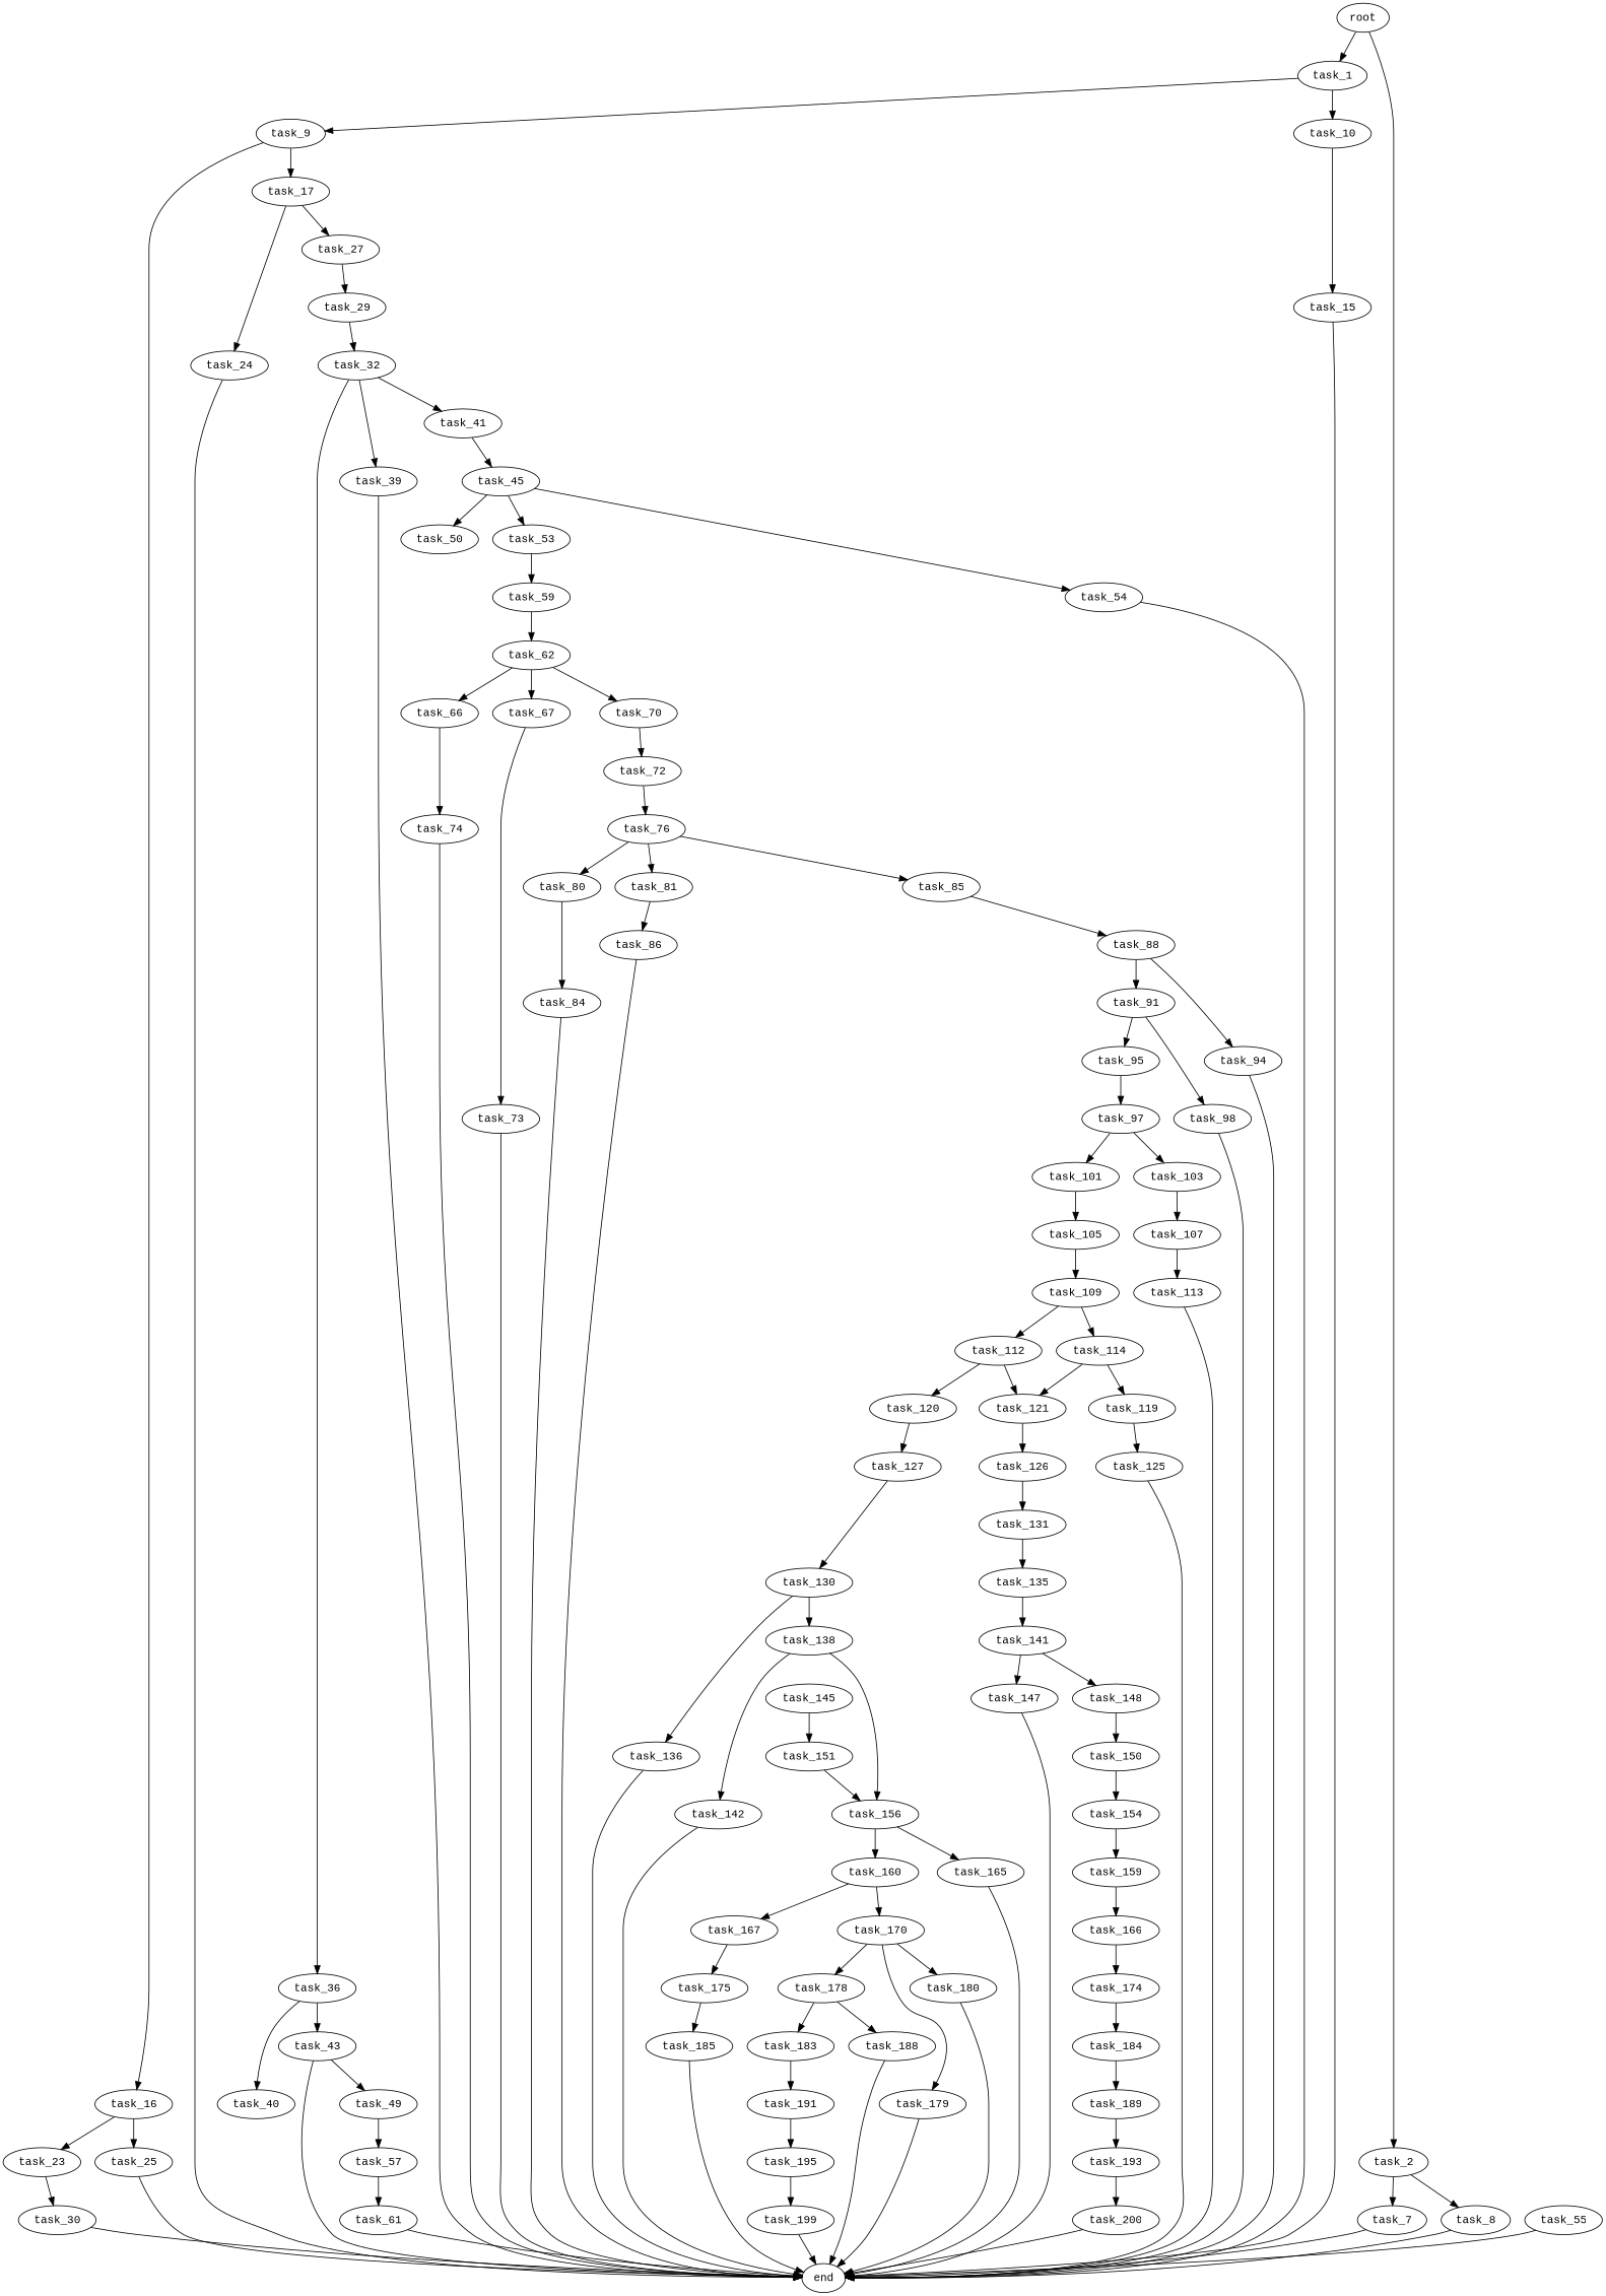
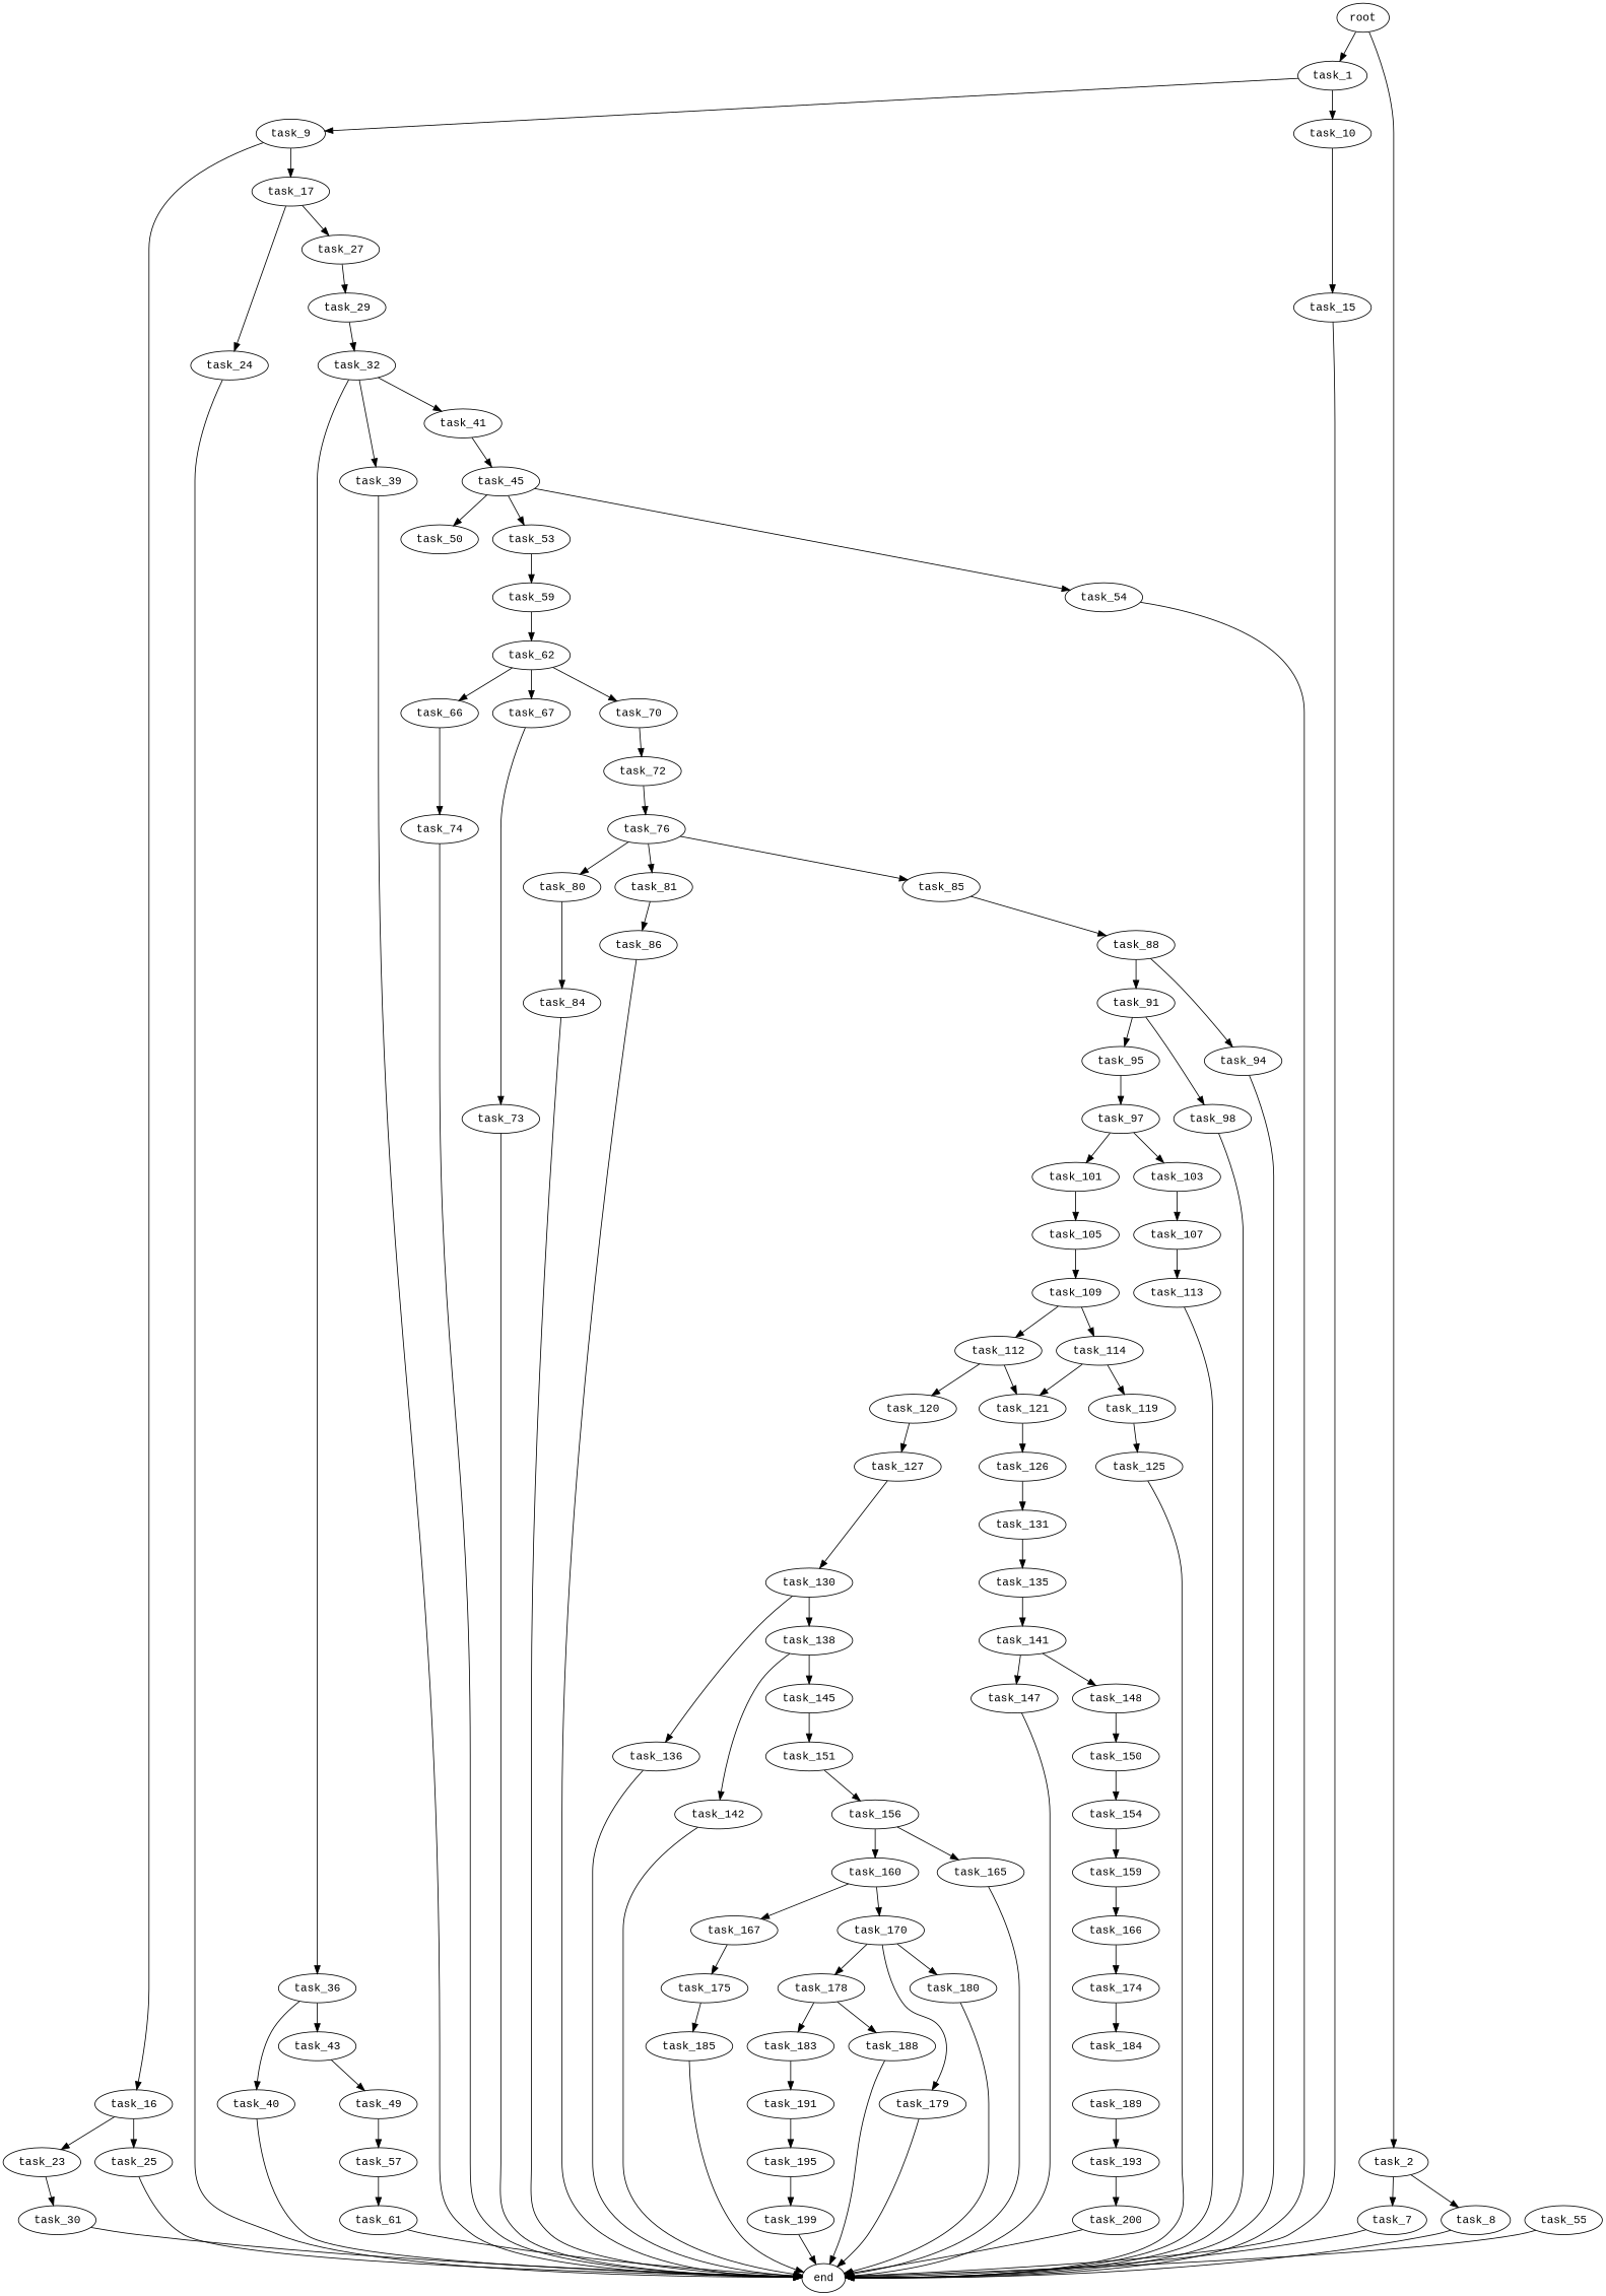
  digraph {
    fontname="Liberation Mono"
    node [fontname="Liberation Mono"]
    edge [fontname="Liberation Mono"]
    root
    task_1
    task_2
    task_9
    task_10
    task_7
    task_8
    task_16
    task_17
    task_15
    end
    task_23
    task_25
    task_24
    task_27
    task_30
    task_29
    task_32
    task_36
    task_39
    task_41
    task_40
    task_43
    task_45
    task_49
    task_50
    task_53
    task_54
    task_57
    task_59
    task_61
    task_55
    task_62
    task_66
    task_67
    task_70
    task_74
    task_73
    task_72
    task_76
    task_80
    task_81
    task_85
    task_84
    task_86
    task_88
    task_91
    task_94
    task_95
    task_98
    task_97
    task_101
    task_103
    task_105
    task_107
    task_109
    task_113
    task_112
    task_114
    task_120
    task_121
    task_119
    task_127
    task_126
    task_125
    task_130
    task_131
    task_135
    task_136
    task_138
    task_142
    task_145
    task_141
    task_147
    task_148
    task_151
    task_150
    task_156
    task_154
    task_159
    task_160
    task_165
    task_166
    task_167
    task_170
    task_174
    task_175
    task_178
    task_179
    task_180
    task_184
    task_185
    task_183
    task_188
    task_189
    task_191
    task_195
    task_193
    task_200
    task_199
    root -> task_1
    root -> task_2
    task_1 -> task_9
    task_1 -> task_10
    task_2 -> task_7
    task_2 -> task_8
    task_9 -> task_16
    task_9 -> task_17
    task_10 -> task_15
    task_7 -> end
    task_8 -> end
    task_16 -> task_23
    task_16 -> task_25
    task_17 -> task_24
    task_17 -> task_27
    task_15 -> end
    task_23 -> task_30
    task_25 -> end
    task_24 -> end
    task_27 -> task_29
    task_30 -> end
    task_29 -> task_32
    task_32 -> task_36
    task_32 -> task_39
    task_32 -> task_41
    task_36 -> task_40
    task_36 -> task_43
    task_39 -> end
    task_41 -> task_45
-   task_43 -> end
+   task_40 -> end
    task_43 -> task_49
    task_45 -> task_50
    task_45 -> task_53
    task_45 -> task_54
    task_49 -> task_57
    task_53 -> task_59
    task_54 -> end
    task_57 -> task_61
    task_59 -> task_62
    task_61 -> end
    task_55 -> end
    task_62 -> task_66
    task_62 -> task_67
    task_62 -> task_70
    task_66 -> task_74
    task_67 -> task_73
    task_70 -> task_72
    task_74 -> end
    task_73 -> end
    task_72 -> task_76
    task_76 -> task_80
    task_76 -> task_81
    task_76 -> task_85
    task_80 -> task_84
    task_81 -> task_86
    task_85 -> task_88
    task_84 -> end
    task_86 -> end
    task_88 -> task_91
    task_88 -> task_94
    task_91 -> task_95
    task_91 -> task_98
    task_94 -> end
    task_95 -> task_97
    task_98 -> end
    task_97 -> task_101
    task_97 -> task_103
    task_101 -> task_105
    task_103 -> task_107
    task_105 -> task_109
    task_107 -> task_113
    task_109 -> task_112
    task_109 -> task_114
    task_113 -> end
    task_112 -> task_120
    task_112 -> task_121
    task_114 -> task_121
    task_114 -> task_119
    task_120 -> task_127
    task_121 -> task_126
    task_119 -> task_125
    task_127 -> task_130
    task_126 -> task_131
    task_125 -> end
    task_130 -> task_136
    task_130 -> task_138
    task_131 -> task_135
    task_135 -> task_141
    task_136 -> end
    task_138 -> task_142
-   task_138 -> task_156
+   task_138 -> task_145
    task_142 -> end
    task_145 -> task_151
    task_141 -> task_147
    task_141 -> task_148
    task_147 -> end
    task_148 -> task_150
    task_151 -> task_156
    task_150 -> task_154
    task_156 -> task_160
    task_156 -> task_165
    task_154 -> task_159
    task_159 -> task_166
    task_160 -> task_167
    task_160 -> task_170
    task_165 -> end
    task_166 -> task_174
    task_167 -> task_175
    task_170 -> task_178
    task_170 -> task_179
    task_170 -> task_180
    task_174 -> task_184
    task_175 -> task_185
    task_178 -> task_183
    task_178 -> task_188
    task_179 -> end
    task_180 -> end
-   task_184 -> task_189
    task_185 -> end
    task_183 -> task_191
    task_188 -> end
    task_189 -> task_193
    task_191 -> task_195
    task_195 -> task_199
    task_193 -> task_200
    task_200 -> end
    task_199 -> end
  }
